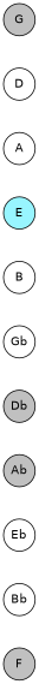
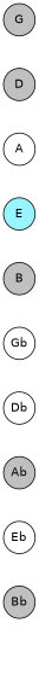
  graph {
    mindist=.1
    node [fillcolor=white fontname=Helvetica margin=0 shape=circle style=filled]
    edge [style=invis]
    E [fillcolor=cadetblue1]
-   B
+   B [fillcolor=gray]
    Gb
-   Db [fillcolor=gray]
+   Db
    Ab [fillcolor=gray]
    Eb
-   Bb
-   F [fillcolor=gray]
+   Bb [fillcolor=gray]
    G [fillcolor=gray]
-   D
+   D [fillcolor=gray]
    A
    subgraph sub_1 {
      E
      B
      Gb
      Db
      Ab
      Eb
      Bb
-     F
      G
      D
      A
    }
    E -- B
    B -- Gb
    Gb -- Db
    Db -- Ab
    Ab -- Eb
    Eb -- Bb
-   Bb -- F
    G -- D
    D -- A
    A -- E
  }
